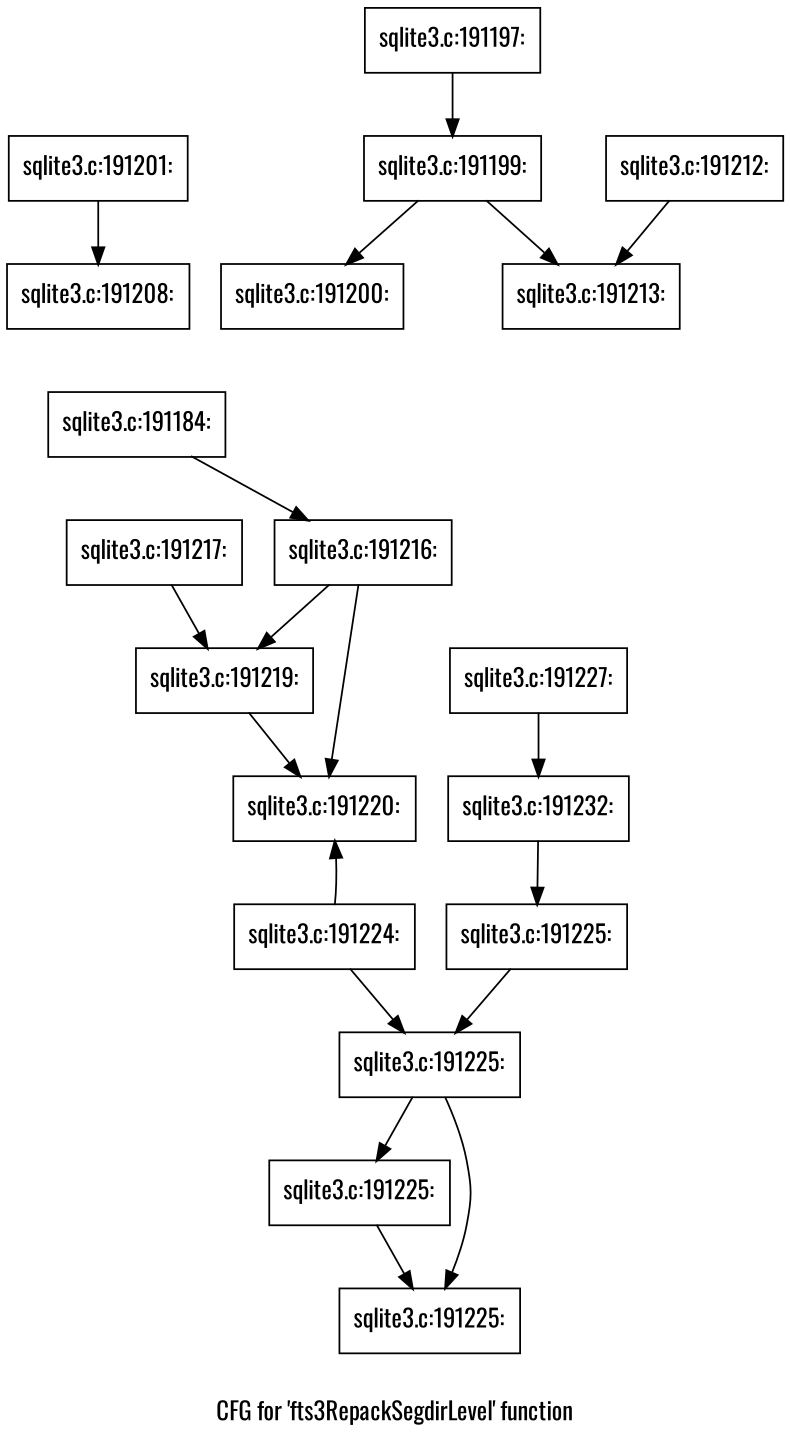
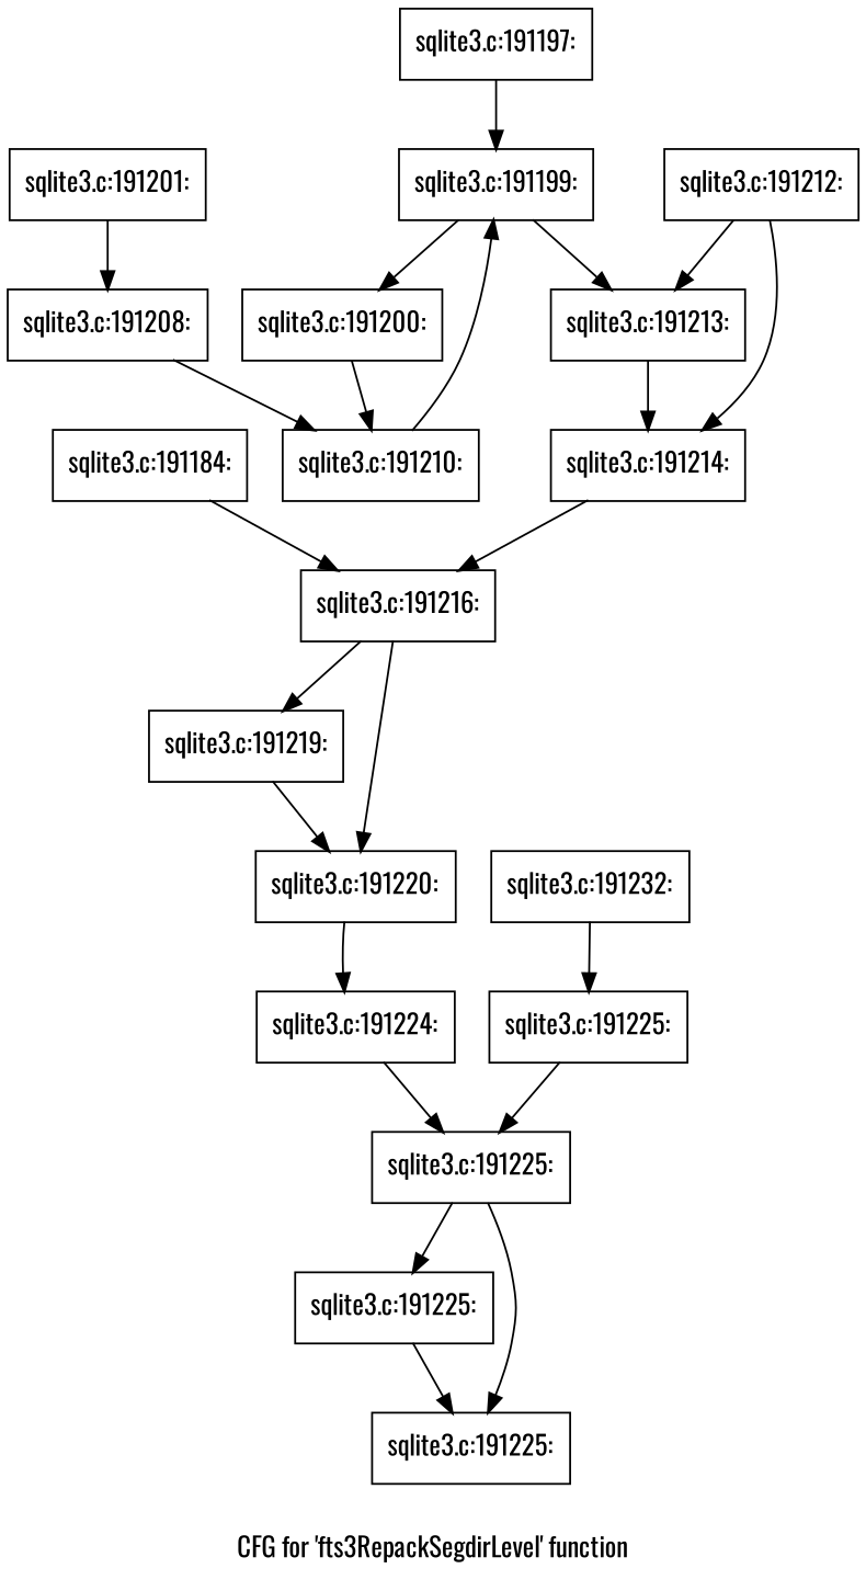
  digraph {
    fontname=Oswald
    label="CFG for 'fts3RepackSegdirLevel' function"
    node [fontname=Oswald shape=record]
    edge [fontname=Oswald]
    n1 [label="{sqlite3.c:191184:}"]
    n2 [label="{sqlite3.c:191216:}"]
    n3 [label="{sqlite3.c:191197:}"]
    n4 [label="{sqlite3.c:191199:}"]
    n5 [label="{sqlite3.c:191219:}"]
    n6 [label="{sqlite3.c:191220:}"]
    n7 [label="{sqlite3.c:191200:}"]
    n8 [label="{sqlite3.c:191213:}"]
-   n9 [label="{sqlite3.c:191217:}"]
+   n10 [label="{sqlite3.c:191210:}"]
    n11 [label="{sqlite3.c:191212:}"]
+   n12 [label="{sqlite3.c:191214:}"]
    n13 [label="{sqlite3.c:191201:}"]
    n14 [label="{sqlite3.c:191208:}"]
    n15 [label="{sqlite3.c:191224:}"]
    n16 [label="{sqlite3.c:191225:}"]
    n17 [label="{sqlite3.c:191225:}"]
    n18 [label="{sqlite3.c:191225:}"]
-   n19 [label="{sqlite3.c:191227:}"]
    n20 [label="{sqlite3.c:191232:}"]
    n21 [label="{sqlite3.c:191225:}"]
    n1 -> n2
    n2 -> n5
    n2 -> n6
    n3 -> n4
    n4 -> n7
    n4 -> n8
    n5 -> n6
-   n15 -> n6
-   n9 -> n5
+   n6 -> n15
+   n7 -> n10
+   n8 -> n12
+   n10 -> n4
    n11 -> n8
+   n11 -> n12
+   n12 -> n2
    n13 -> n14
+   n14 -> n10
    n15 -> n16
    n16 -> n17
    n16 -> n18
    n17 -> n18
-   n19 -> n20
    n20 -> n21
    n21 -> n16
  }
